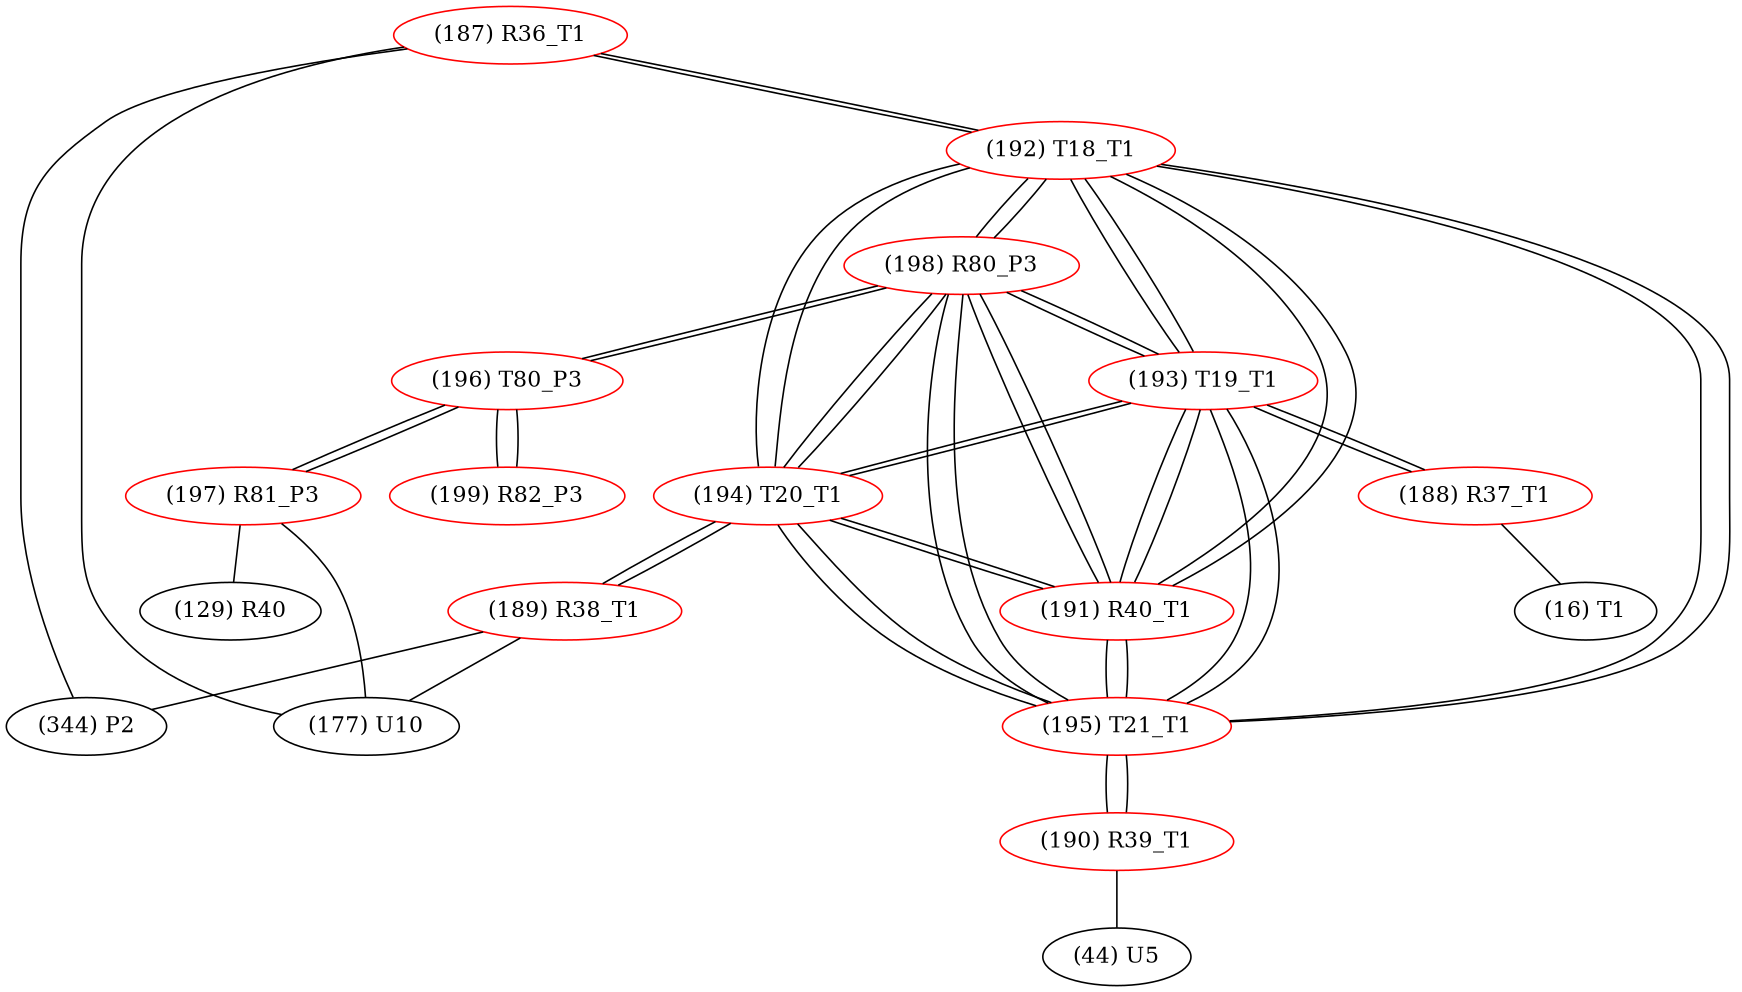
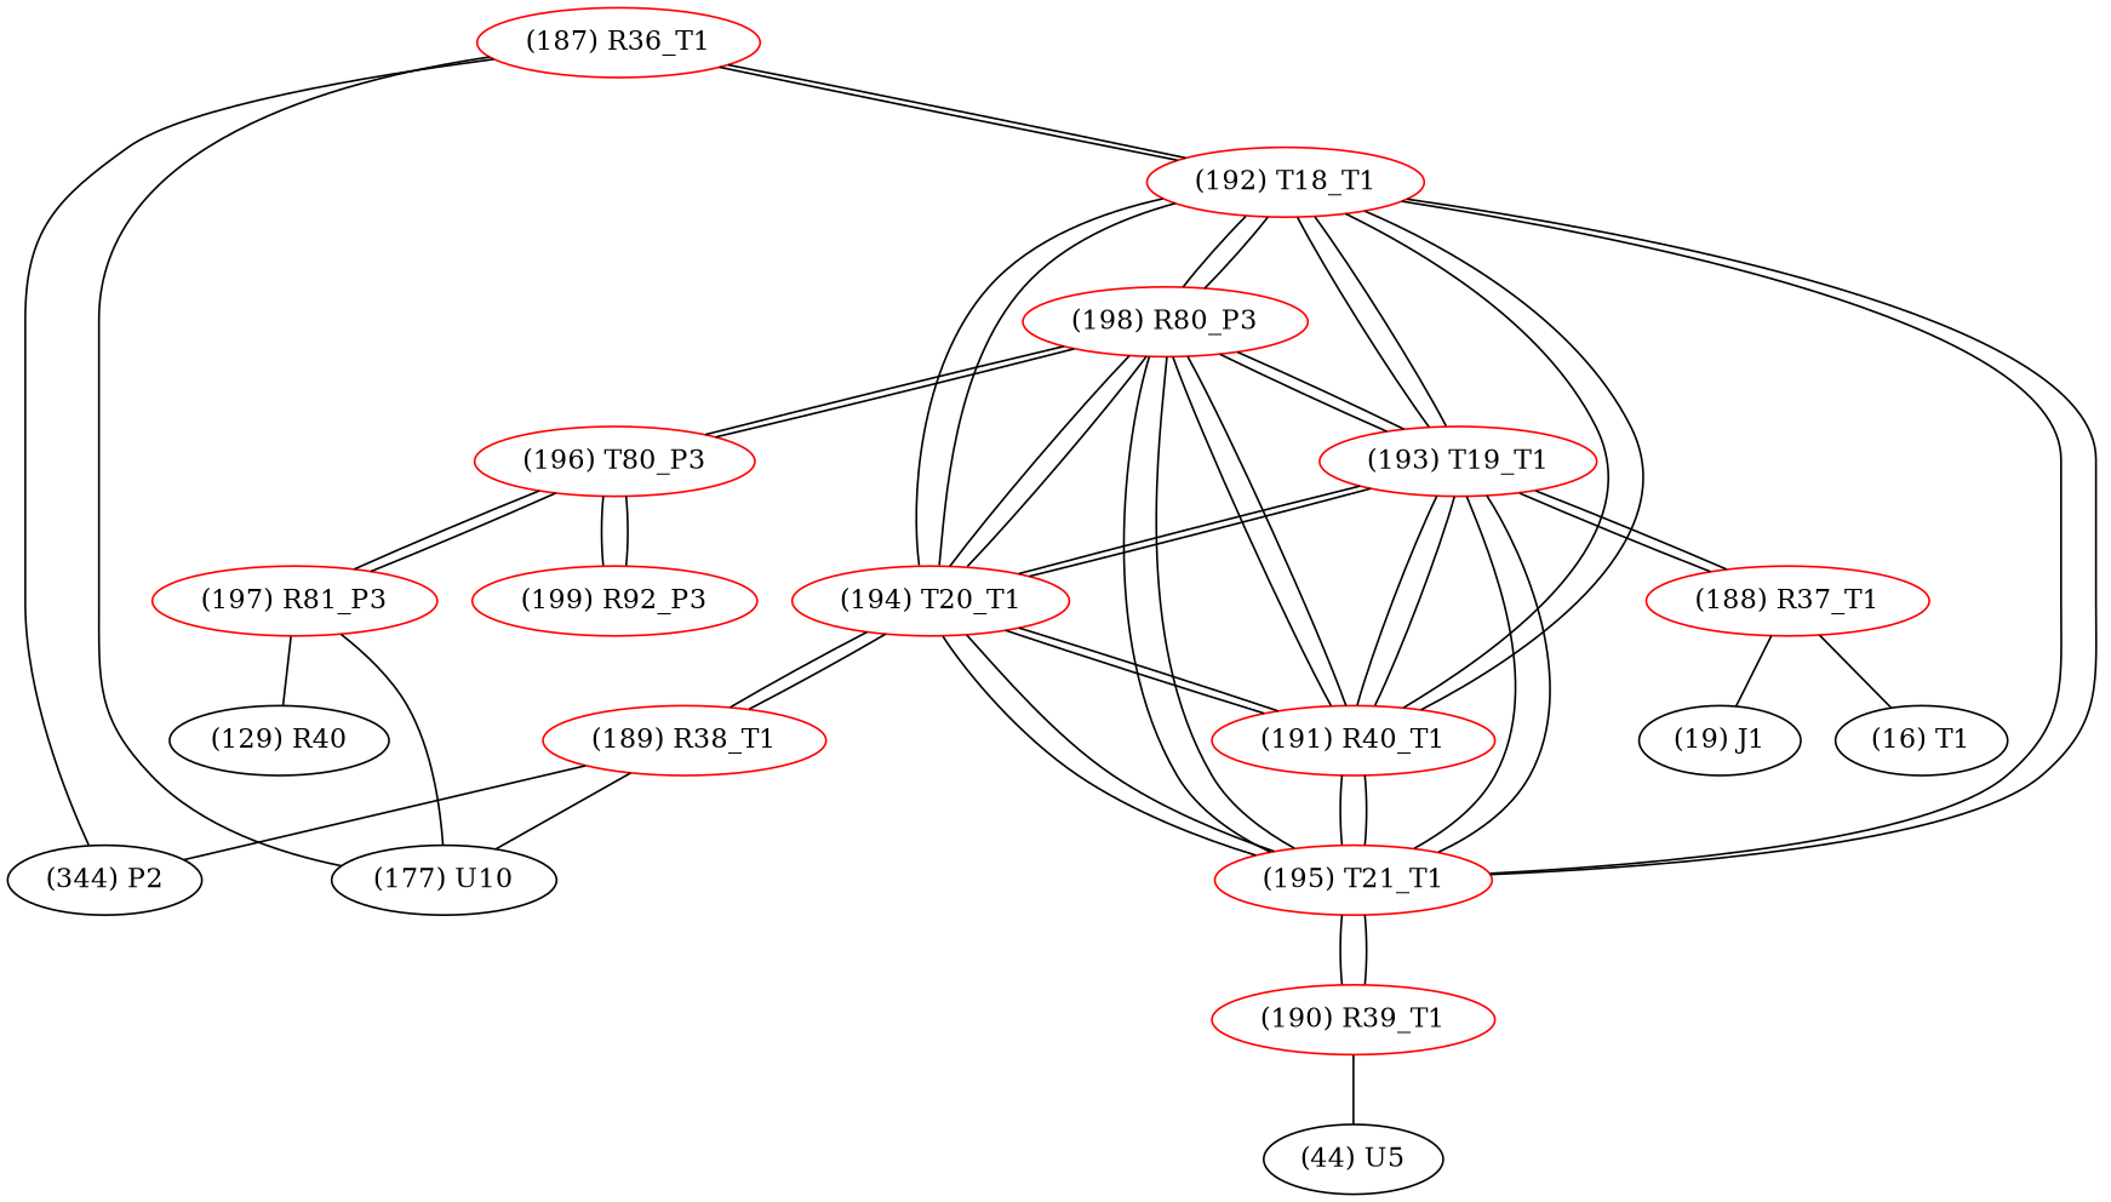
  graph {
    node [color=red]
    n1 [label="(187) R36_T1"]
    n2 [label="(344) P2" color=""]
    n3 [label="(177) U10" color=""]
    n4 [label="(192) T18_T1"]
    n5 [label="(193) T19_T1"]
    n6 [label="(194) T20_T1"]
    n7 [label="(195) T21_T1"]
    n8 [label="(191) R40_T1"]
    n9 [label="(198) R80_P3"]
    n10 [label="(188) R37_T1"]
    n11 [label="(189) R38_T1"]
    n12 [label="(190) R39_T1"]
    n13 [label="(196) T80_P3"]
+   n14 [label="(19) J1" color=""]
    n15 [label="(16) T1" color=""]
    n16 [label="(44) U5" color=""]
    n17 [label="(197) R81_P3"]
-   n18 [label="(199) R82_P3"]
+   n18 [label="(199) R92_P3"]
    n19 [label="(129) R40" color=""]
    n1 -- n2
    n1 -- n3
    n1 -- n4
    n4 -- n1
    n4 -- n5
    n4 -- n6
    n4 -- n7
    n4 -- n8
    n4 -- n9
    n5 -- n4
    n5 -- n6
    n5 -- n7
    n5 -- n8
    n5 -- n9
    n5 -- n10
    n6 -- n4
    n6 -- n5
    n6 -- n7
    n6 -- n8
    n6 -- n9
    n6 -- n11
    n7 -- n4
    n7 -- n5
    n7 -- n6
    n7 -- n8
    n7 -- n9
    n7 -- n12
    n8 -- n4
    n8 -- n5
    n8 -- n6
    n8 -- n7
    n8 -- n9
    n9 -- n4
    n9 -- n5
    n9 -- n6
    n9 -- n7
    n9 -- n8
    n9 -- n13
    n10 -- n5
+   n10 -- n14
    n10 -- n15
    n11 -- n2
    n11 -- n3
    n11 -- n6
    n12 -- n7
    n12 -- n16
    n13 -- n9
    n13 -- n17
    n13 -- n18
    n17 -- n3
    n17 -- n13
    n17 -- n19
    n18 -- n13
  }
